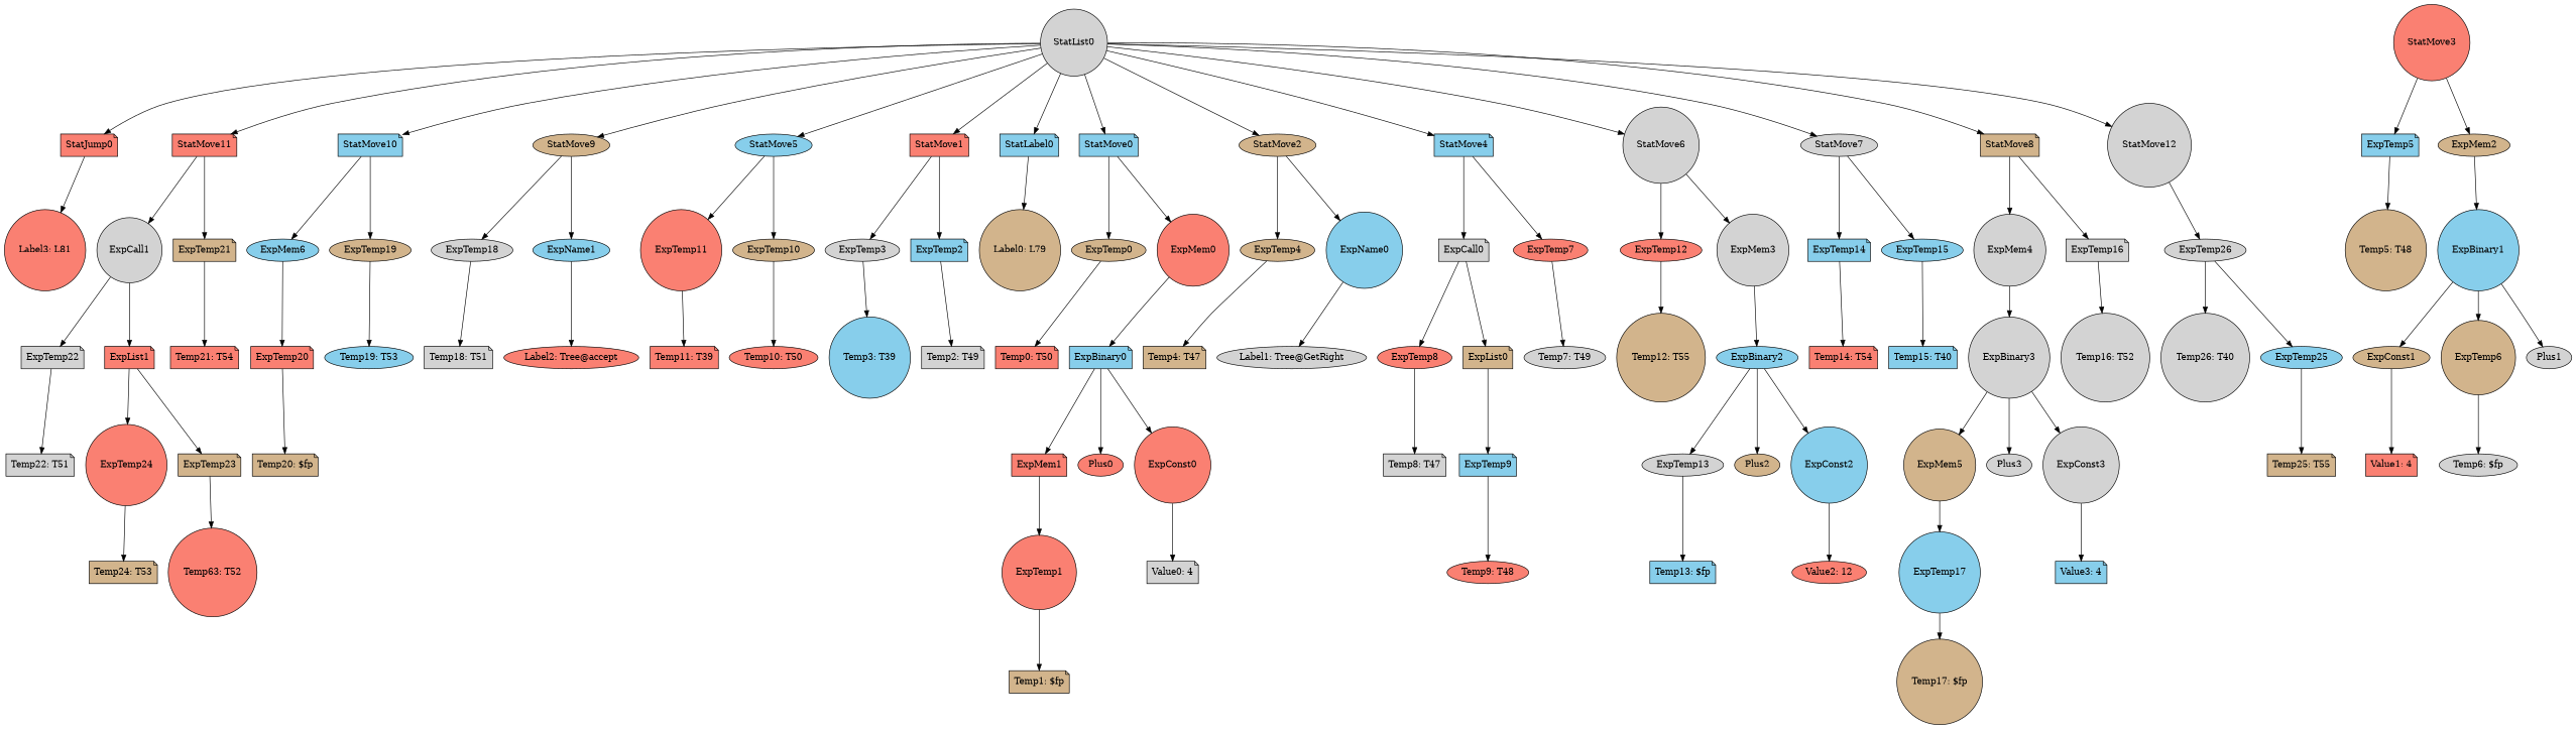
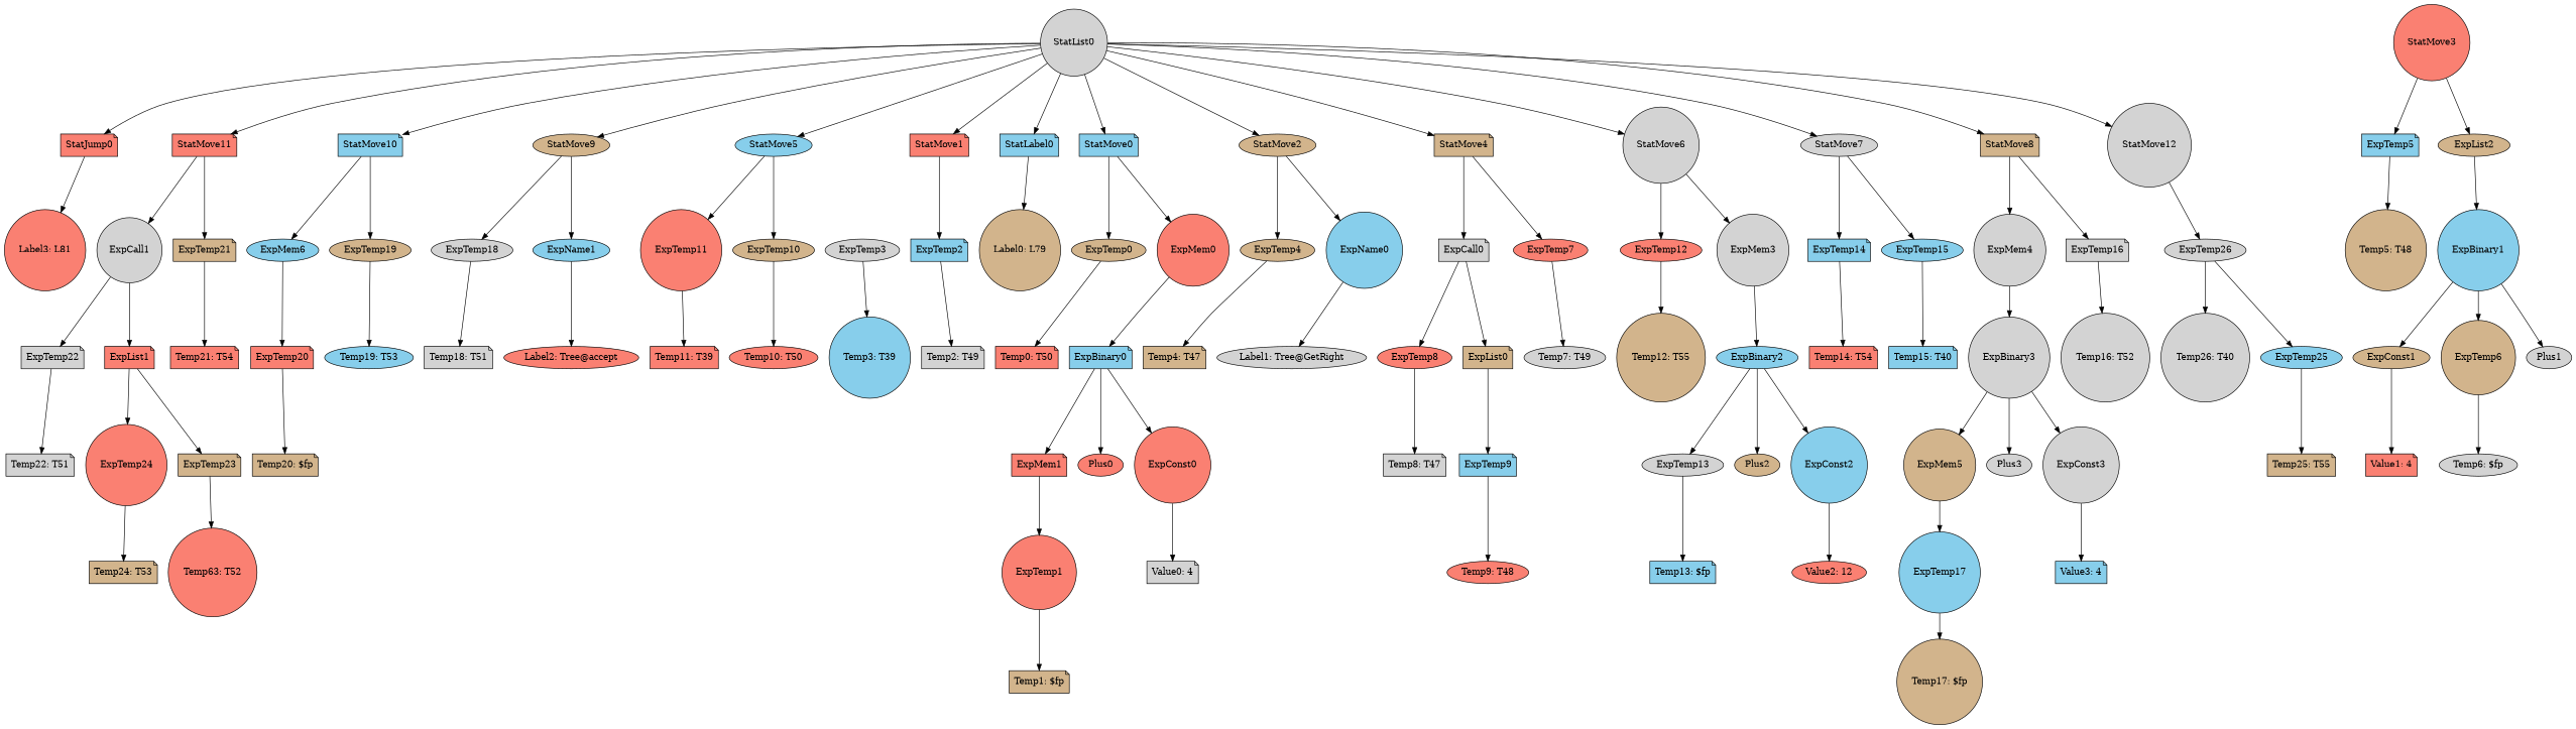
  digraph {
    ordering=out
    node [fillcolor=lightgrey shape=note style=filled]
    ExpTemp26 [shape=ellipse]
    "Temp26: T40" [shape=circle]
    ExpTemp25 [fillcolor=skyblue shape=ellipse]
    "Temp25: T55" [fillcolor=tan]
    StatJump0 [fillcolor=salmon]
    "Label3: L81" [fillcolor=salmon shape=circle]
    ExpCall1 [shape=circle]
    ExpTemp22
    ExpList1 [fillcolor=salmon]
    "Temp22: T51"
    ExpTemp24 [fillcolor=salmon shape=circle]
    ExpTemp23 [fillcolor=tan]
    "Temp24: T53" [fillcolor=tan]
    n14 [fillcolor=salmon label="Temp63: T52" shape=circle]
    StatMove11 [fillcolor=salmon]
    ExpTemp21 [fillcolor=tan]
    "Temp21: T54" [fillcolor=salmon]
    ExpMem6 [fillcolor=skyblue shape=ellipse]
    ExpTemp20 [fillcolor=salmon]
    "Temp20: $fp" [fillcolor=tan]
    StatMove10 [fillcolor=skyblue]
    ExpTemp19 [fillcolor=tan shape=ellipse]
    "Temp19: T53" [fillcolor=skyblue shape=ellipse]
    StatMove9 [fillcolor=tan shape=ellipse]
    ExpTemp18 [shape=ellipse]
    ExpName1 [fillcolor=skyblue shape=ellipse]
    "Temp18: T51"
    "Label2: Tree@accept" [fillcolor=salmon shape=ellipse]
    StatMove3 [fillcolor=salmon shape=circle]
    ExpTemp5 [fillcolor=skyblue]
-   ExpMem2 [fillcolor=tan shape=ellipse]
+   ExpMem2 [fillcolor=tan shape=ellipse label=ExpList2]
    "Temp5: T48" [fillcolor=tan shape=circle]
    ExpBinary1 [fillcolor=skyblue shape=circle]
    ExpConst1 [fillcolor=tan shape=ellipse]
    ExpTemp6 [fillcolor=tan shape=circle]
    Plus1 [shape=ellipse]
    ExpTemp11 [fillcolor=salmon shape=circle]
    "Temp11: T39" [fillcolor=salmon]
    ExpTemp1 [fillcolor=salmon shape=circle]
    "Temp1: $fp" [fillcolor=tan]
    ExpTemp14 [fillcolor=skyblue]
    "Temp14: T54" [fillcolor=salmon]
    ExpTemp4 [fillcolor=tan shape=ellipse]
    "Temp4: T47" [fillcolor=tan]
    ExpName0 [fillcolor=skyblue shape=circle]
    "Label1: Tree@GetRight" [shape=ellipse]
    ExpTemp3 [shape=ellipse]
    "Temp3: T39" [fillcolor=skyblue shape=circle]
    "Value1: 4" [fillcolor=salmon]
    StatMove5 [fillcolor=skyblue shape=ellipse]
    ExpTemp10 [fillcolor=tan shape=ellipse]
    "Temp10: T50" [fillcolor=salmon shape=ellipse]
    StatMove1 [fillcolor=salmon]
    ExpTemp2 [fillcolor=skyblue]
    "Temp2: T49"
    ExpTemp8 [fillcolor=salmon shape=ellipse]
    "Temp8: T47"
    ExpBinary0 [fillcolor=skyblue]
    ExpMem1 [fillcolor=salmon]
    Plus0 [fillcolor=salmon shape=ellipse]
    ExpConst0 [fillcolor=salmon shape=circle]
    "Value0: 4"
    ExpMem4 [shape=circle]
    ExpBinary3 [shape=circle]
    ExpMem5 [fillcolor=tan shape=circle]
    Plus3 [shape=ellipse]
    ExpConst3 [shape=circle]
    ExpTemp17 [fillcolor=skyblue shape=circle]
    "Value3: 4" [fillcolor=skyblue]
    ExpTemp12 [fillcolor=salmon shape=ellipse]
    "Temp12: T55" [fillcolor=tan shape=circle]
    "Temp6: $fp" [shape=ellipse]
    ExpCall0
    ExpList0 [fillcolor=tan]
    ExpTemp9 [fillcolor=skyblue]
    "Temp9: T48" [fillcolor=salmon shape=ellipse]
    "Temp17: $fp" [fillcolor=tan shape=circle]
    ExpTemp7 [fillcolor=salmon shape=ellipse]
    "Temp7: T49" [shape=ellipse]
    ExpTemp0 [fillcolor=tan shape=ellipse]
    "Temp0: T50" [fillcolor=salmon]
    StatList0 [shape=circle]
    StatLabel0 [fillcolor=skyblue]
    StatMove0 [fillcolor=skyblue]
    StatMove2 [fillcolor=tan shape=ellipse]
-   StatMove4 [fillcolor=skyblue]
+   StatMove4 [fillcolor=tan]
    StatMove6 [shape=circle]
    StatMove7 [shape=ellipse]
    StatMove8 [fillcolor=tan]
    StatMove12 [shape=circle]
    "Label0: L79" [fillcolor=tan shape=circle]
    ExpMem0 [fillcolor=salmon shape=circle]
    ExpMem3 [shape=circle]
    ExpTemp15 [fillcolor=skyblue shape=ellipse]
    ExpTemp16
    ExpBinary2 [fillcolor=skyblue shape=ellipse]
    "Temp15: T40" [fillcolor=skyblue]
    "Temp16: T52" [shape=circle]
    ExpTemp13 [shape=ellipse]
    Plus2 [fillcolor=tan shape=ellipse]
    ExpConst2 [fillcolor=skyblue shape=circle]
    "Temp13: $fp" [fillcolor=skyblue]
    "Value2: 12" [fillcolor=salmon shape=ellipse]
    ExpTemp26 -> "Temp26: T40"
    ExpTemp26 -> ExpTemp25
    ExpTemp25 -> "Temp25: T55"
    StatJump0 -> "Label3: L81"
    ExpCall1 -> ExpTemp22
    ExpCall1 -> ExpList1
    ExpTemp22 -> "Temp22: T51"
    ExpList1 -> ExpTemp24
    ExpList1 -> ExpTemp23
    ExpTemp24 -> "Temp24: T53"
    ExpTemp23 -> n14
    StatMove11 -> ExpCall1
    StatMove11 -> ExpTemp21
    ExpTemp21 -> "Temp21: T54"
    ExpMem6 -> ExpTemp20
    ExpTemp20 -> "Temp20: $fp"
    StatMove10 -> ExpMem6
    StatMove10 -> ExpTemp19
    ExpTemp19 -> "Temp19: T53"
    StatMove9 -> ExpTemp18
    StatMove9 -> ExpName1
    ExpTemp18 -> "Temp18: T51"
    ExpName1 -> "Label2: Tree@accept"
    StatMove3 -> ExpTemp5
    StatMove3 -> ExpMem2
    ExpTemp5 -> "Temp5: T48"
    ExpMem2 -> ExpBinary1
    ExpBinary1 -> ExpConst1
    ExpBinary1 -> ExpTemp6
    ExpBinary1 -> Plus1
    ExpConst1 -> "Value1: 4"
    ExpTemp6 -> "Temp6: $fp"
    ExpTemp11 -> "Temp11: T39"
    ExpTemp1 -> "Temp1: $fp"
    ExpTemp14 -> "Temp14: T54"
    ExpTemp4 -> "Temp4: T47"
    ExpName0 -> "Label1: Tree@GetRight"
    ExpTemp3 -> "Temp3: T39"
    StatMove5 -> ExpTemp11
    StatMove5 -> ExpTemp10
    ExpTemp10 -> "Temp10: T50"
-   StatMove1 -> ExpTemp3
    StatMove1 -> ExpTemp2
    ExpTemp2 -> "Temp2: T49"
    ExpTemp8 -> "Temp8: T47"
    ExpBinary0 -> ExpMem1
    ExpBinary0 -> Plus0
    ExpBinary0 -> ExpConst0
    ExpMem1 -> ExpTemp1
    ExpConst0 -> "Value0: 4"
    ExpMem4 -> ExpBinary3
    ExpBinary3 -> ExpMem5
    ExpBinary3 -> Plus3
    ExpBinary3 -> ExpConst3
    ExpMem5 -> ExpTemp17
    ExpConst3 -> "Value3: 4"
    ExpTemp17 -> "Temp17: $fp"
    ExpTemp12 -> "Temp12: T55"
    ExpCall0 -> ExpTemp8
    ExpCall0 -> ExpList0
    ExpList0 -> ExpTemp9
    ExpTemp9 -> "Temp9: T48"
    ExpTemp7 -> "Temp7: T49"
    ExpTemp0 -> "Temp0: T50"
    StatList0 -> StatJump0
    StatList0 -> StatMove11
    StatList0 -> StatMove10
    StatList0 -> StatMove9
    StatList0 -> StatMove5
    StatList0 -> StatMove1
    StatList0 -> StatLabel0
    StatList0 -> StatMove0
    StatList0 -> StatMove2
    StatList0 -> StatMove4
    StatList0 -> StatMove6
    StatList0 -> StatMove7
    StatList0 -> StatMove8
    StatList0 -> StatMove12
    StatLabel0 -> "Label0: L79"
    StatMove0 -> ExpTemp0
    StatMove0 -> ExpMem0
    StatMove2 -> ExpTemp4
    StatMove2 -> ExpName0
    StatMove4 -> ExpCall0
    StatMove4 -> ExpTemp7
    StatMove6 -> ExpTemp12
    StatMove6 -> ExpMem3
    StatMove7 -> ExpTemp14
    StatMove7 -> ExpTemp15
    StatMove8 -> ExpMem4
    StatMove8 -> ExpTemp16
    StatMove12 -> ExpTemp26
    ExpMem0 -> ExpBinary0
    ExpMem3 -> ExpBinary2
    ExpTemp15 -> "Temp15: T40"
    ExpTemp16 -> "Temp16: T52"
    ExpBinary2 -> ExpTemp13
    ExpBinary2 -> Plus2
    ExpBinary2 -> ExpConst2
    ExpTemp13 -> "Temp13: $fp"
    ExpConst2 -> "Value2: 12"
  }
